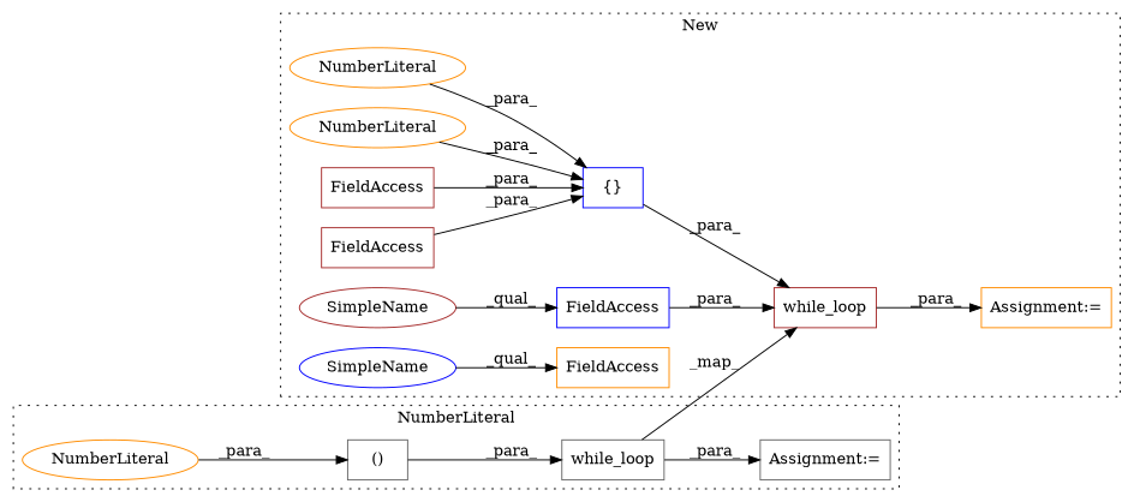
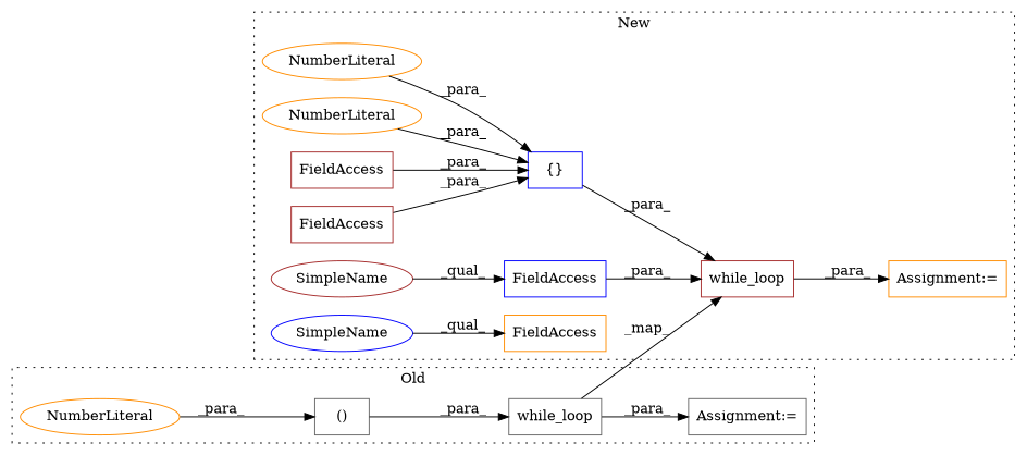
  digraph {
    rankdir=LR
    node [a=22 l=1 s=3645 shape=box color=darkorange]
    n1 [a=32 l="11,2" label=while_loop s="4592,4688" color=gray40]
    n2 [a=106 l=25 label="()" s=4663 color=gray40]
    n3 [a=34 label=NumberLiteral s=4687 shape=ellipse]
    n4 [a=7 label="Assignment:=" s=4580 color=gray40]
    n5 [a=32 l="11,1" label=while_loop s="5241,5333" color=brown]
    n6 [a=4 l="1,1" label="{}" s="5298,5332" color=blue]
    n7 [a=34 l=3 label=NumberLiteral s=5329 shape=ellipse]
    n8 [a=34 label=NumberLiteral s=5299 shape=ellipse]
    n9 [l=11 label=FieldAccess s=5317 color=brown]
    n10 [l=18 label=FieldAccess]
    n11 [l=15 label=FieldAccess s=5301 color=brown]
    n12 [l=9 label=FieldAccess s=5252 color=blue]
    n13 [a=7 l=2 label="Assignment:=" s=5228]
    n14 [a=42 l=4 label=SimpleName s=5252 shape=ellipse color=brown]
    n15 [a=42 l=4 label=SimpleName shape=ellipse color=blue]
    subgraph cluster_1 {
-     label=NumberLiteral
+     label=Old
      style=dotted
      n1
      n2
      n3
      n4
    }
    subgraph cluster_2 {
      label=New
      style=dotted
      n5
      n6
      n7
      n8
      n9
      n10
      n11
      n12
      n13
      n14
      n15
    }
    n1 -> n4 [label=_para_]
    n1 -> n5 [label=_map_]
    n2 -> n1 [label=_para_]
    n3 -> n2 [label=_para_]
    n5 -> n13 [label=_para_]
    n6 -> n5 [label=_para_]
    n7 -> n6 [label=_para_]
    n8 -> n6 [label=_para_]
    n9 -> n6 [label=_para_]
    n11 -> n6 [label=_para_]
    n12 -> n5 [label=_para_]
    n14 -> n12 [label=_qual_]
    n15 -> n10 [label=_qual_]
  }
